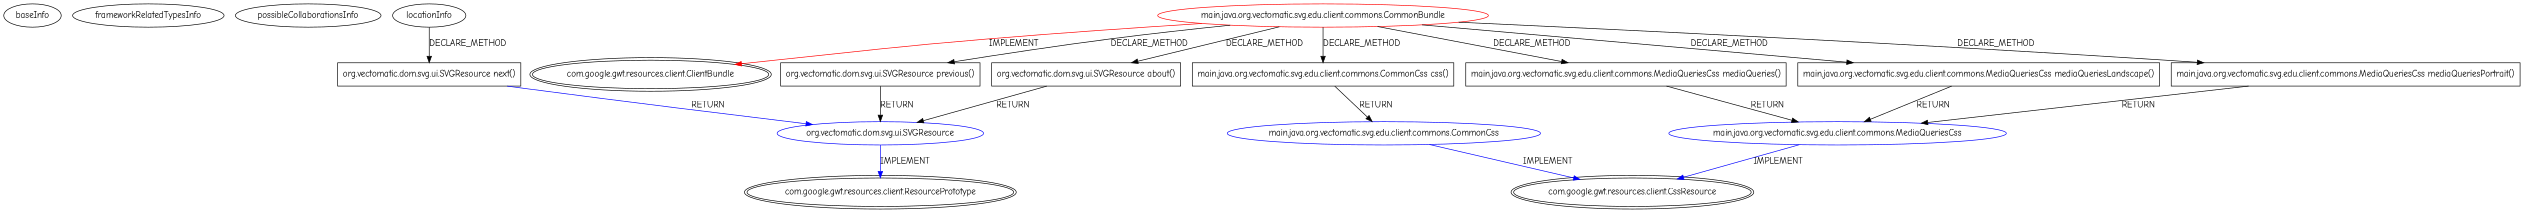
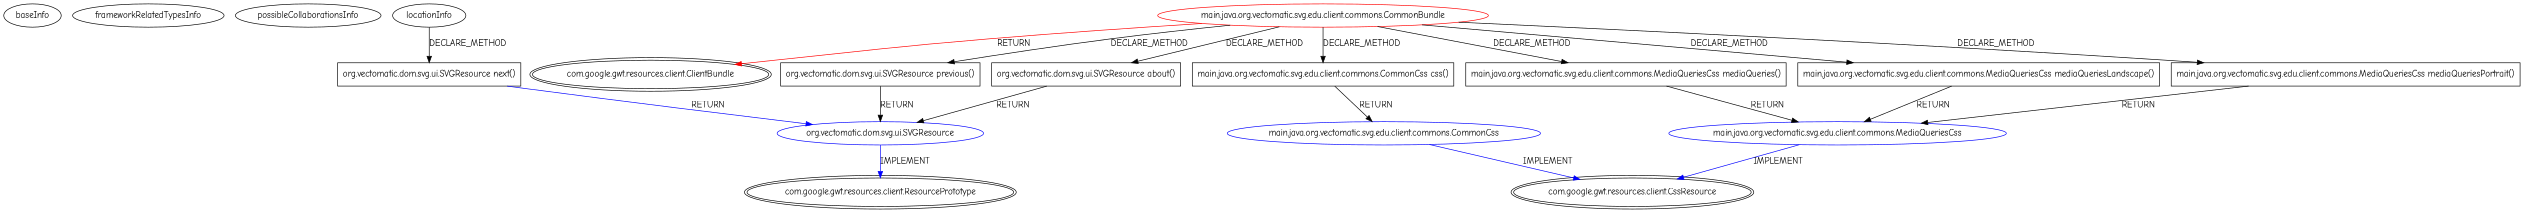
  digraph {
    fontname="Comic Neue"
    node [fontname="Comic Neue" isFrameworkType=false vertexType=CLIENT_METHOD_DECLARATION]
    edge [fontname="Comic Neue"]
    baseInfo [category=extension_graph graphId=3483 isAnonymous=false possibleRelation=true isFrameworkType="" vertexType=""]
    frameworkRelatedTypesInfo [0="com.google.gwt.resources.client.ClientBundle" isFrameworkType="" vertexType=""]
    possibleCollaborationsInfo [0="3483~CLIENT_METHOD_DECLARATION-RETURN_TYPE-CLIENT_METHOD_DECLARATION-RETURN_TYPE-CLIENT_METHOD_DECLARATION-RETURN_TYPE-~com.google.gwt.resources.client.ClientBundle ~com.google.gwt.resources.client.ResourcePrototype ~false~false" 1="3483~CLIENT_METHOD_DECLARATION-RETURN_TYPE-CLIENT_METHOD_DECLARATION-RETURN_TYPE-CLIENT_METHOD_DECLARATION-RETURN_TYPE-~com.google.gwt.resources.client.ClientBundle ~com.google.gwt.resources.client.CssResource ~false~false" 2="3483~CLIENT_METHOD_DECLARATION-RETURN_TYPE-~com.google.gwt.resources.client.ClientBundle ~com.google.gwt.resources.client.CssResource ~false~false" isFrameworkType="" vertexType=""]
    locationInfo [contextSignature=CommonBundle filePath="/laaglu-lib-gwt-svg-edu-commons/lib-gwt-svg-edu-commons-master/src/main/java/org/vectomatic/svg/edu/client/commons/CommonBundle.java" graphId=3483 projectName="laaglu-lib-gwt-svg-edu-commons" isFrameworkType="" vertexType=""]
    n5 [label="org.vectomatic.dom.svg.ui.SVGResource next()" shape=box]
    n6 [color=red label="main.java.org.vectomatic.svg.edu.client.commons.CommonBundle" vertexType=ROOT_CLIENT_CLASS_DECLARATION]
    n7 [isFrameworkType=true label="com.google.gwt.resources.client.ClientBundle" peripheries=2 vertexType=FRAMEWORK_INTERFACE_TYPE]
    n8 [label="org.vectomatic.dom.svg.ui.SVGResource previous()" shape=box]
    n9 [label="org.vectomatic.dom.svg.ui.SVGResource about()" shape=box]
    n10 [label="main.java.org.vectomatic.svg.edu.client.commons.CommonCss css()" shape=box]
    n11 [label="main.java.org.vectomatic.svg.edu.client.commons.MediaQueriesCss mediaQueries()" shape=box]
    n12 [label="main.java.org.vectomatic.svg.edu.client.commons.MediaQueriesCss mediaQueriesLandscape()" shape=box]
    n13 [label="main.java.org.vectomatic.svg.edu.client.commons.MediaQueriesCss mediaQueriesPortrait()" shape=box]
    n14 [color=blue label="org.vectomatic.dom.svg.ui.SVGResource" vertexType=REFERENCE_CLIENT_CLASS_DECLARATION]
    n15 [color=blue label="main.java.org.vectomatic.svg.edu.client.commons.CommonCss" vertexType=REFERENCE_CLIENT_CLASS_DECLARATION]
    n16 [color=blue label="main.java.org.vectomatic.svg.edu.client.commons.MediaQueriesCss" vertexType=REFERENCE_CLIENT_CLASS_DECLARATION]
    n17 [isFrameworkType=true label="com.google.gwt.resources.client.ResourcePrototype" peripheries=2 vertexType=FRAMEWORK_INTERFACE_TYPE]
    n18 [isFrameworkType=true label="com.google.gwt.resources.client.CssResource" peripheries=2 vertexType=FRAMEWORK_INTERFACE_TYPE]
    locationInfo -> n5 [label=DECLARE_METHOD]
    n5 -> n14 [color=blue label=RETURN]
-   n6 -> n7 [color=red label=IMPLEMENT]
+   n6 -> n7 [color=red label=RETURN]
    n6 -> n8 [label=DECLARE_METHOD]
    n6 -> n9 [label=DECLARE_METHOD]
    n6 -> n10 [label=DECLARE_METHOD]
    n6 -> n11 [label=DECLARE_METHOD]
    n6 -> n12 [label=DECLARE_METHOD]
    n6 -> n13 [label=DECLARE_METHOD]
    n8 -> n14 [label=RETURN]
    n9 -> n14 [label=RETURN]
    n10 -> n15 [label=RETURN]
    n11 -> n16 [label=RETURN]
    n12 -> n16 [label=RETURN]
    n13 -> n16 [label=RETURN]
    n14 -> n17 [color=blue label=IMPLEMENT]
    n15 -> n18 [color=blue label=IMPLEMENT]
    n16 -> n18 [color=blue label=IMPLEMENT]
  }
